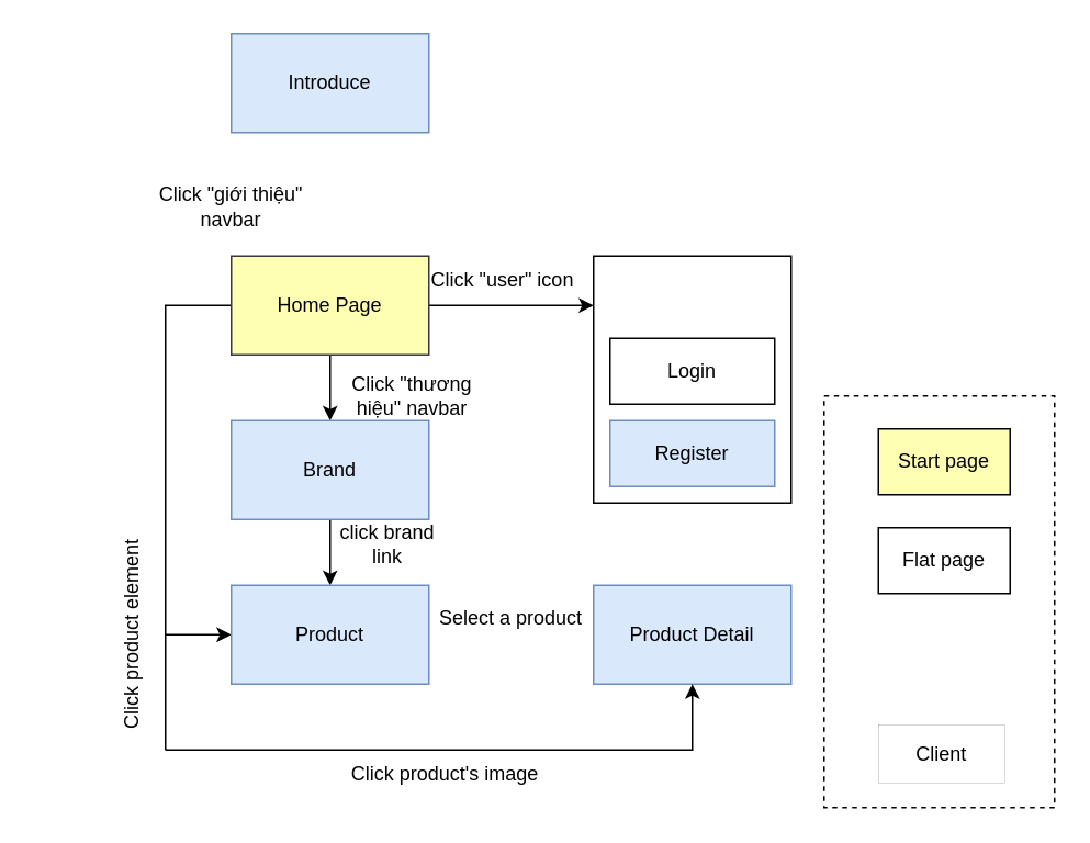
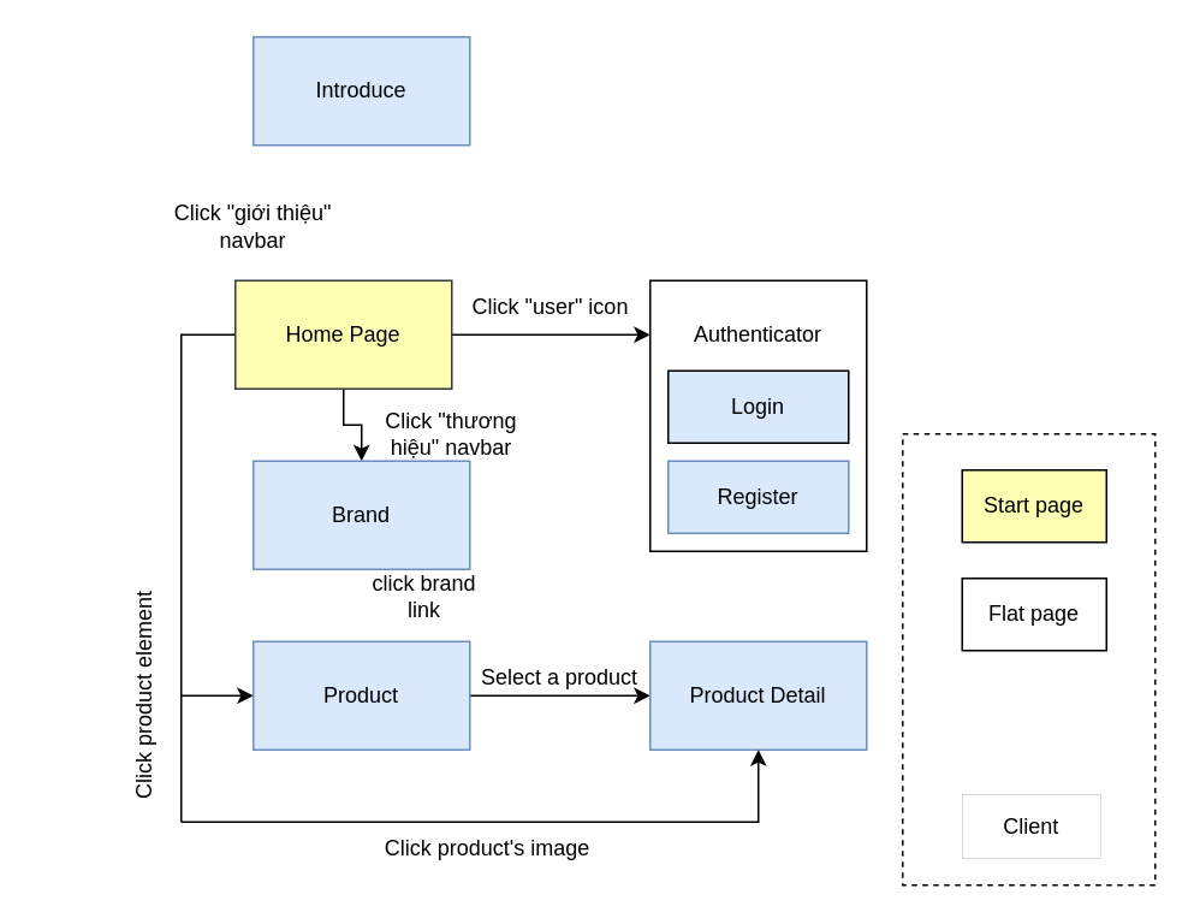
  <mxCell id="0" />
  <mxCell id="1" parent="0" />
  <mxCell id="2" value="" style="rounded=0;whiteSpace=wrap;html=1;dashed=1;" parent="1" vertex="1"><mxGeometry x="500" y="240" width="140" height="250" as="geometry" /></mxCell>
  <mxCell id="3" value="Client" style="rounded=0;whiteSpace=wrap;html=1;dashed=1;strokeWidth=0;" parent="1" vertex="1"><mxGeometry x="533" y="440" width="77" height="35" as="geometry" /></mxCell>
  <mxCell id="4" value="Flat page" style="rounded=0;whiteSpace=wrap;html=1;strokeWidth=1;perimeterSpacing=1;" parent="1" vertex="1"><mxGeometry x="533" y="320" width="80" height="40" as="geometry" /></mxCell>
  <mxCell id="5" value="Start page" style="rounded=0;whiteSpace=wrap;html=1;strokeWidth=1;perimeterSpacing=1;fillColor=#FFFFB3;" parent="1" vertex="1"><mxGeometry x="533" y="260" width="80" height="40" as="geometry" /></mxCell>
  <mxCell id="6" style="edgeStyle=orthogonalEdgeStyle;rounded=0;orthogonalLoop=1;jettySize=auto;html=1;entryX=0.5;entryY=0;entryDx=0;entryDy=0;" edge="1" parent="1" source="9" target="11"><mxGeometry relative="1" as="geometry" /></mxCell>
  <mxCell id="7" style="edgeStyle=orthogonalEdgeStyle;rounded=0;orthogonalLoop=1;jettySize=auto;html=1;entryX=0;entryY=0.5;entryDx=0;entryDy=0;" edge="1" parent="1" source="9" target="13"><mxGeometry relative="1" as="geometry"><mxPoint x="130" y="415" as="targetPoint" /><Array as="points"><mxPoint x="100" y="185" /><mxPoint x="100" y="385" /></Array></mxGeometry></mxCell>
  <mxCell id="8" style="edgeStyle=orthogonalEdgeStyle;rounded=0;orthogonalLoop=1;jettySize=auto;html=1;" edge="1" parent="1" source="9"><mxGeometry relative="1" as="geometry"><mxPoint x="360" y="185" as="targetPoint" /></mxGeometry></mxCell>
- <mxCell id="9" value="Home Page" style="rounded=0;whiteSpace=wrap;html=1;fillColor=#FFFFB3;strokeColor=#36393d;" vertex="1" parent="1"><mxGeometry x="140" y="155" width="120" height="60" as="geometry" /></mxCell>
- <mxCell id="10" value="" style="edgeStyle=orthogonalEdgeStyle;rounded=0;orthogonalLoop=1;jettySize=auto;html=1;" edge="1" parent="1" source="11" target="13"><mxGeometry relative="1" as="geometry" /></mxCell>
+ <mxCell id="9" value="Home Page" style="rounded=0;whiteSpace=wrap;html=1;fillColor=#FFFFB3;strokeColor=#36393d;" vertex="1" parent="1"><mxGeometry x="130" y="155" width="120" height="60" as="geometry" /></mxCell>
  <mxCell id="11" value="Brand" style="rounded=0;whiteSpace=wrap;html=1;fillColor=#dae8fc;strokeColor=#6c8ebf;" vertex="1" parent="1"><mxGeometry x="140" y="255" width="120" height="60" as="geometry" /></mxCell>
+ <mxCell id="12" style="edgeStyle=orthogonalEdgeStyle;rounded=0;orthogonalLoop=1;jettySize=auto;html=1;entryX=0;entryY=0.5;entryDx=0;entryDy=0;" edge="1" parent="1" source="13" target="16"><mxGeometry relative="1" as="geometry"><mxPoint x="350" y="415" as="targetPoint" /></mxGeometry></mxCell>
  <mxCell id="13" value="Product" style="rounded=0;whiteSpace=wrap;html=1;fillColor=#dae8fc;strokeColor=#6c8ebf;" vertex="1" parent="1"><mxGeometry x="140" y="355" width="120" height="60" as="geometry" /></mxCell>
  <mxCell id="14" value="" style="rounded=0;whiteSpace=wrap;html=1;" vertex="1" parent="1"><mxGeometry x="360" y="155" width="120" height="150" as="geometry" /></mxCell>
  <mxCell id="15" value="Introduce" style="rounded=0;whiteSpace=wrap;html=1;fillColor=#dae8fc;strokeColor=#6c8ebf;" vertex="1" parent="1"><mxGeometry x="140" y="20" width="120" height="60" as="geometry" /></mxCell>
  <mxCell id="16" value="Product Detail" style="rounded=0;whiteSpace=wrap;html=1;fillColor=#dae8fc;strokeColor=#6c8ebf;" vertex="1" parent="1"><mxGeometry x="360" y="355" width="120" height="60" as="geometry" /></mxCell>
  <mxCell id="17" value="" style="endArrow=none;html=1;rounded=0;" edge="1" parent="1"><mxGeometry width="50" height="50" relative="1" as="geometry"><mxPoint x="100" y="455" as="sourcePoint" /><mxPoint x="100" y="385" as="targetPoint" /></mxGeometry></mxCell>
  <mxCell id="18" value="" style="endArrow=classic;html=1;rounded=0;entryX=0.5;entryY=1;entryDx=0;entryDy=0;" edge="1" parent="1" target="16"><mxGeometry width="50" height="50" relative="1" as="geometry"><mxPoint x="100" y="455" as="sourcePoint" /><mxPoint x="540" y="485" as="targetPoint" /><Array as="points"><mxPoint x="420" y="455" /></Array></mxGeometry></mxCell>
- <mxCell id="19" value="Login" style="rounded=0;whiteSpace=wrap;html=1;" vertex="1" parent="1"><mxGeometry x="370" y="205" width="100" height="40" as="geometry" /></mxCell>
+ <mxCell id="19" value="Login" style="rounded=0;whiteSpace=wrap;html=1;fillColor=#dae8fc;" vertex="1" parent="1"><mxGeometry x="370" y="205" width="100" height="40" as="geometry" /></mxCell>
  <mxCell id="20" value="Register" style="rounded=0;whiteSpace=wrap;html=1;fillColor=#dae8fc;strokeColor=#6c8ebf;" vertex="1" parent="1"><mxGeometry x="370" y="255" width="100" height="40" as="geometry" /></mxCell>
+ <mxCell id="21" value="Authenticator" style="text;html=1;strokeColor=none;fillColor=none;align=center;verticalAlign=middle;whiteSpace=wrap;rounded=0;" vertex="1" parent="1"><mxGeometry x="390" y="170" width="60" height="30" as="geometry" /></mxCell>
  <mxCell id="22" value="Click &quot;giới thiệu&quot; navbar" style="text;html=1;strokeColor=none;fillColor=none;align=center;verticalAlign=middle;whiteSpace=wrap;rounded=0;" vertex="1" parent="1"><mxGeometry x="80" y="110" width="120" height="30" as="geometry" /></mxCell>
  <mxCell id="23" value="Click &quot;thương hiệu&quot; navbar" style="text;html=1;strokeColor=none;fillColor=none;align=center;verticalAlign=middle;whiteSpace=wrap;rounded=0;" vertex="1" parent="1"><mxGeometry x="200" y="225" width="100" height="30" as="geometry" /></mxCell>
  <mxCell id="24" value="click brand link" style="text;html=1;strokeColor=none;fillColor=none;align=center;verticalAlign=middle;whiteSpace=wrap;rounded=0;" vertex="1" parent="1"><mxGeometry x="200" y="315" width="70" height="30" as="geometry" /></mxCell>
  <mxCell id="25" value="Click product element" style="text;html=1;strokeColor=none;fillColor=none;align=center;verticalAlign=middle;whiteSpace=wrap;rounded=0;rotation=-90;" vertex="1" parent="1"><mxGeometry x="20" y="370" width="120" height="30" as="geometry" /></mxCell>
  <mxCell id="26" value="Click product's image" style="text;html=1;strokeColor=none;fillColor=none;align=center;verticalAlign=middle;whiteSpace=wrap;rounded=0;" vertex="1" parent="1"><mxGeometry x="210" y="455" width="120" height="30" as="geometry" /></mxCell>
  <mxCell id="27" value="Select a product" style="text;html=1;strokeColor=none;fillColor=none;align=center;verticalAlign=middle;whiteSpace=wrap;rounded=0;" vertex="1" parent="1"><mxGeometry x="260" y="360" width="100" height="30" as="geometry" /></mxCell>
  <mxCell id="28" value="Click &quot;user&quot; icon" style="text;html=1;strokeColor=none;fillColor=none;align=center;verticalAlign=middle;whiteSpace=wrap;rounded=0;" vertex="1" parent="1"><mxGeometry x="260" y="155" width="90" height="30" as="geometry" /></mxCell>
